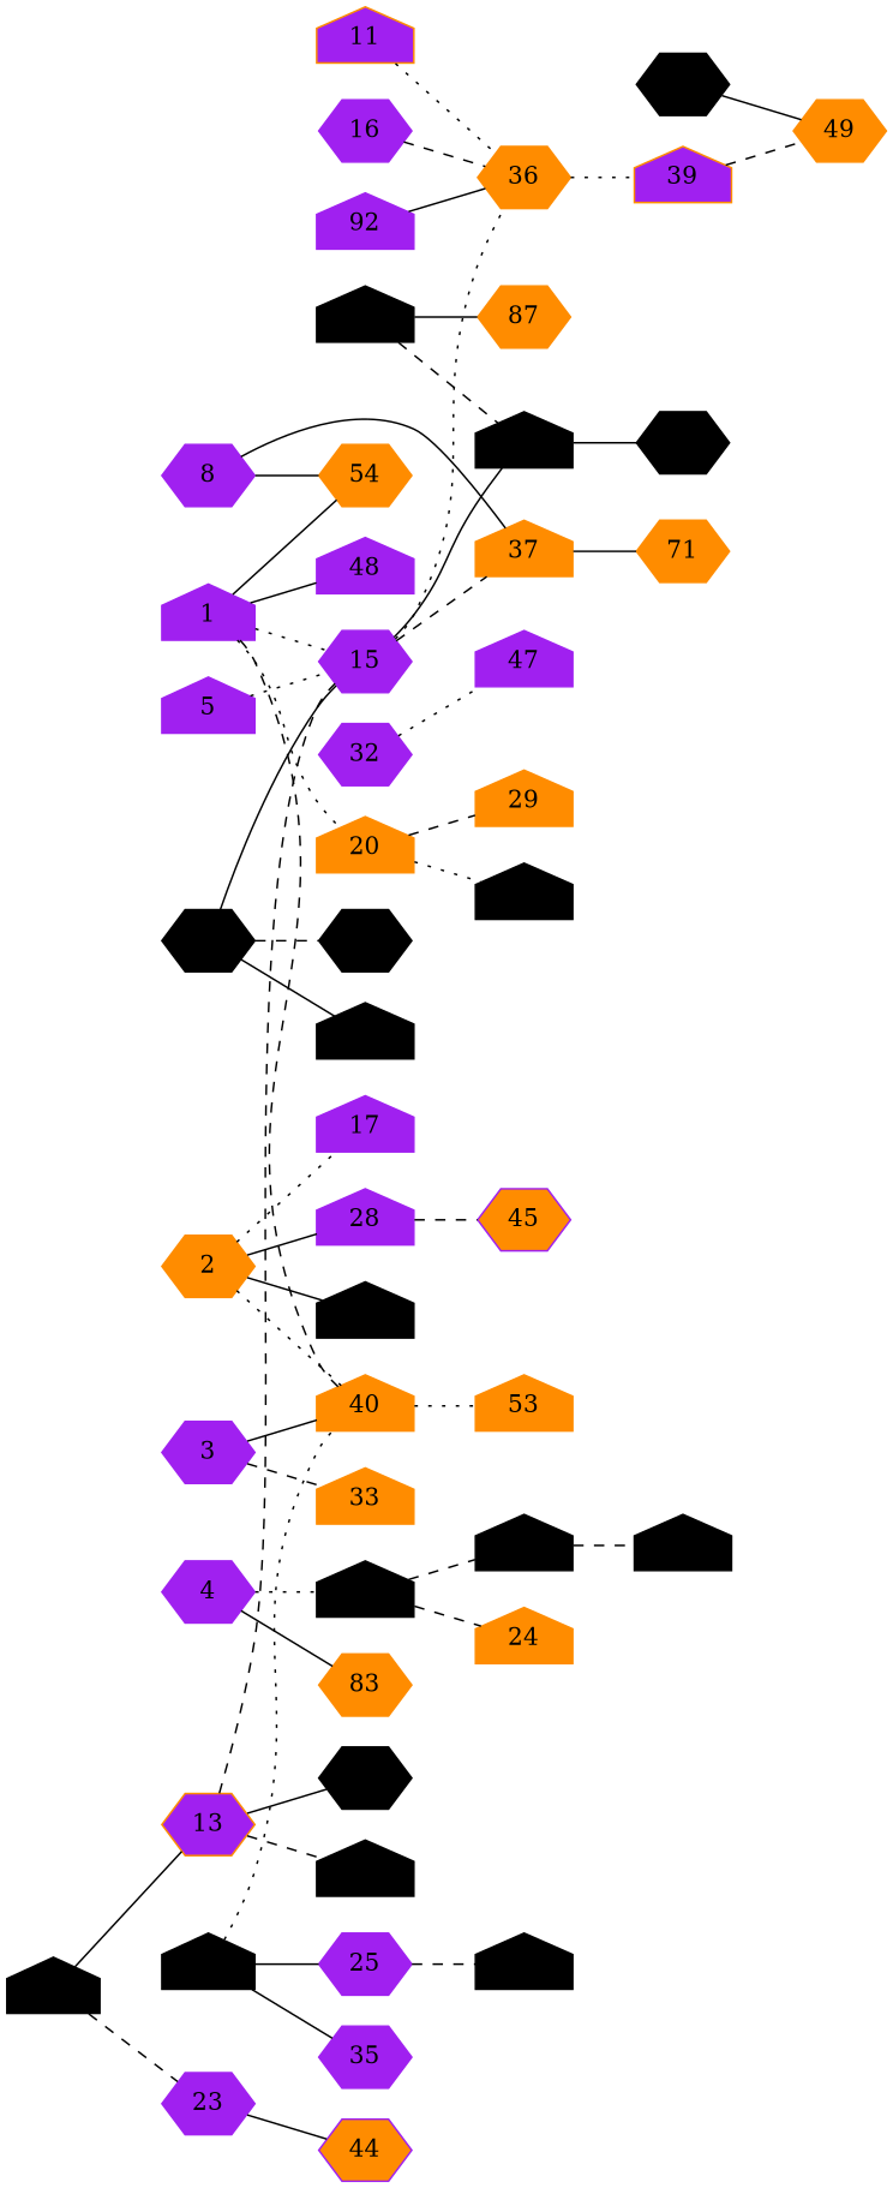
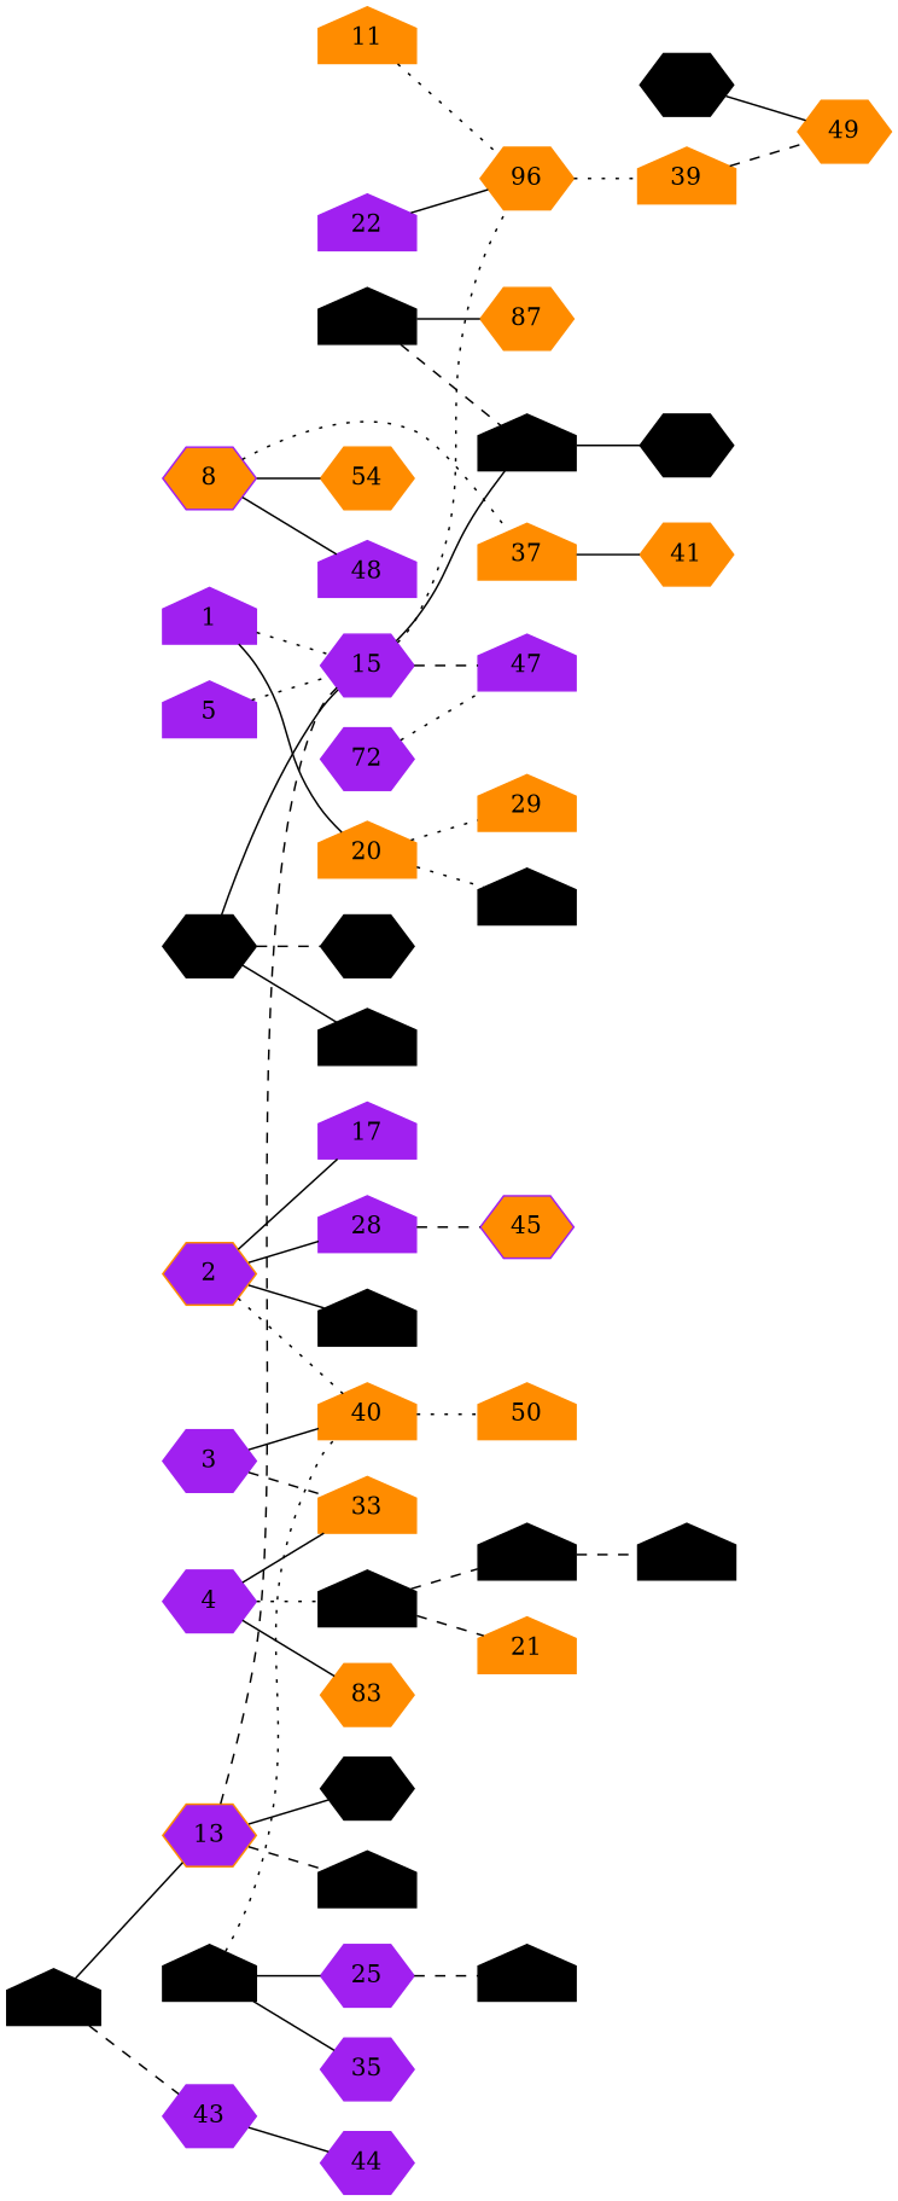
  graph {
    fontname="DejaVu Serif"
    rankdir=LR
    node [color=purple fontname="DejaVu Serif" shape=house style=filled]
    edge [fontname="DejaVu Serif" style=solid weight=1.0]
    15 [shape=hexagon]
    1
    20 [color=darkorange]
    n4 [color=darkorange label=54 shape=hexagon]
    40 [color=darkorange]
    48
    18 [color=black]
-   36 [color=darkorange shape=hexagon]
+   36 [color=darkorange shape=hexagon label=96]
    47
    29 [color=darkorange]
    38 [color=black]
-   50 [color=darkorange label=53]
-   2 [color=darkorange shape=hexagon]
+   50 [color=darkorange]
+   2 [color=darkorange shape=hexagon fillcolor=purple]
    17
    28
    42 [color=black]
    45 [fillcolor=darkorange shape=hexagon]
    3 [shape=hexagon]
    33 [color=darkorange]
    4 [shape=hexagon]
    12 [color=black]
    n22 [color=darkorange label=83 shape=hexagon]
    19 [color=black]
-   21 [color=darkorange label=24]
+   21 [color=darkorange]
    5
    6 [color=black]
    25 [shape=hexagon]
    35 [shape=hexagon]
    46 [color=black]
    7 [color=black shape=hexagon]
    26 [color=black shape=hexagon]
    34 [color=black]
-   8 [shape=hexagon]
+   8 [shape=hexagon fillcolor=darkorange]
    37 [color=darkorange]
-   41 [color=darkorange shape=hexagon label=71]
+   41 [color=darkorange shape=hexagon]
    9 [color=black]
    13 [color=darkorange fillcolor=purple shape=hexagon]
-   23 [shape=hexagon]
+   23 [shape=hexagon label=43]
    30 [color=black shape=hexagon]
    31 [color=black]
-   44 [shape=hexagon fillcolor=darkorange]
+   44 [shape=hexagon]
    10 [color=black]
    n43 [color=darkorange label=87 shape=hexagon]
    51 [color=black shape=hexagon]
-   11 [color=darkorange fillcolor=purple]
-   39 [color=darkorange fillcolor=purple]
+   11 [color=darkorange]
+   39 [color=darkorange]
    52 [color=black]
    14 [color=black shape=hexagon]
    49 [color=darkorange shape=hexagon]
-   16 [shape=hexagon]
-   22 [label=92]
-   32 [shape=hexagon]
+   22
+   32 [shape=hexagon label=72]
    15 -- 18
    15 -- 36 [style=dotted]
-   15 -- 37 [style=dashed]
+   15 -- 47 [style=dashed]
    1 -- 15 [style=dotted]
-   1 -- 20 [style=dotted]
-   1 -- n4
-   1 -- 40 [style=dashed]
-   1 -- 48
-   20 -- 29 [style=dashed]
+   1 -- 20
+   8 -- 48
+   20 -- 29 [style=dotted]
    20 -- 38 [style=dotted]
    40 -- 50 [style=dotted]
    18 -- 51
    36 -- 39 [style=dotted]
    2 -- 40 [style=dotted]
-   2 -- 17 [style=dotted]
+   2 -- 17
    2 -- 28
    2 -- 42
    28 -- 45 [style=dashed]
    3 -- 40
    3 -- 33 [style=dashed]
+   4 -- 33
    4 -- 12 [style=dotted]
    4 -- n22
    12 -- 19 [style=dashed]
    12 -- 21 [style=dashed]
    19 -- 52 [style=dashed]
    5 -- 15 [style=dotted]
    6 -- 40 [style=dotted]
    6 -- 25
    6 -- 35
    25 -- 46 [style=dashed]
    7 -- 15
    7 -- 26 [style=dashed]
    7 -- 34
    8 -- n4
-   8 -- 37
+   8 -- 37 [style=dotted]
    37 -- 41
    9 -- 13
    9 -- 23 [style=dashed]
    13 -- 15 [style=dashed]
    13 -- 30
    13 -- 31 [style=dashed]
    23 -- 44
    10 -- 18 [style=dashed]
    10 -- n43
    11 -- 36 [style=dotted]
    39 -- 49 [style=dashed]
    14 -- 49
-   16 -- 36 [style=dashed]
    22 -- 36
    32 -- 47 [style=dotted]
  }
